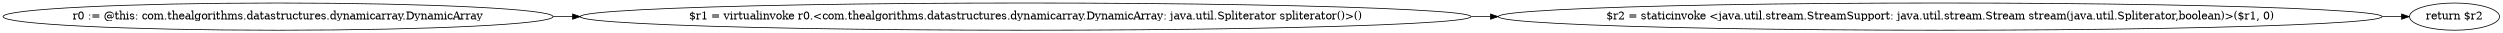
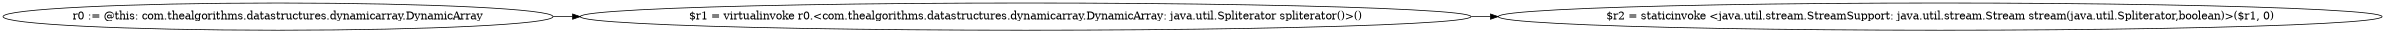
  digraph {
    rankdir=LR
    "r0 := @this: com.thealgorithms.datastructures.dynamicarray.DynamicArray"
    "$r1 = virtualinvoke r0.<com.thealgorithms.datastructures.dynamicarray.DynamicArray: java.util.Spliterator spliterator()>()"
    "$r2 = staticinvoke <java.util.stream.StreamSupport: java.util.stream.Stream stream(java.util.Spliterator,boolean)>($r1, 0)"
-   "return $r2"
    "r0 := @this: com.thealgorithms.datastructures.dynamicarray.DynamicArray" -> "$r1 = virtualinvoke r0.<com.thealgorithms.datastructures.dynamicarray.DynamicArray: java.util.Spliterator spliterator()>()"
    "$r1 = virtualinvoke r0.<com.thealgorithms.datastructures.dynamicarray.DynamicArray: java.util.Spliterator spliterator()>()" -> "$r2 = staticinvoke <java.util.stream.StreamSupport: java.util.stream.Stream stream(java.util.Spliterator,boolean)>($r1, 0)"
-   "$r2 = staticinvoke <java.util.stream.StreamSupport: java.util.stream.Stream stream(java.util.Spliterator,boolean)>($r1, 0)" -> "return $r2"
  }
